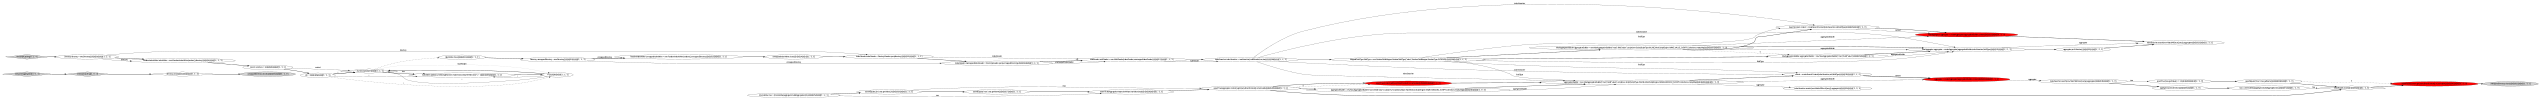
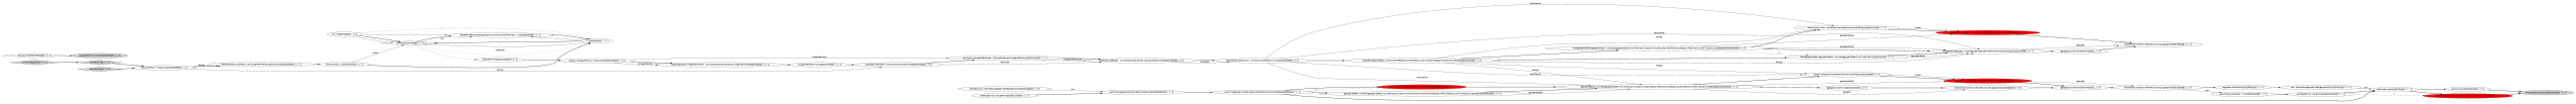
  digraph {
    fontname="Liberation Sans"
    rankdir=LR
    node [fillcolor=white fontname="Liberation Sans" shape=ellipse style=filled]
    edge [fontname="Liberation Sans" style=bold]
    n1 [fillcolor=lightgray label="testCacheAggregation['0', '0', '1']" shape=diamond]
    n2 [fillcolor=lightgray label="testScriptCaching['1', '0', '0']" shape=diamond]
    n3 [label="Directory directory = newDirectory()@@@3@@@['1', '1', '1']"]
    n4 [label="RandomIndexWriter indexWriter = new RandomIndexWriter(random(),directory)@@@4@@@['1', '1', '1']"]
    n5 [label="IndexReader indexReader = DirectoryReader.open(directory)@@@15@@@['1', '1', '1']"]
    n6 [label="MappedFieldType fieldType = new NumberFieldMapper.NumberFieldType(\"value\",NumberFieldMapper.NumberType.INTEGER)@@@19@@@['1', '1', '1']"]
    n7 [label="MaxAggregator aggregator = createAggregator(aggregationBuilder,indexSearcher,fieldType)@@@21@@@['1', '0', '1']"]
    n8 [label="MaxAggregationBuilder aggregationBuilder = new MaxAggregationBuilder(\"max\").field(\"value\")@@@20@@@['0', '0', '1']"]
    n9 [label="aggregationBuilder = new MaxAggregationBuilder(\"max\").field(\"value\").script(new Script(ScriptType.INLINE,MockScriptEngine.NAME,RANDOM_SCRIPT,Collections.emptyMap()))@@@31@@@['1', '1', '0']"]
    n10 [label="SearchContext context = createSearchContext(indexSearcher,null,fieldType)@@@21@@@['0', '1', '0']"]
    n11 [label="context = createSearchContext(indexSearcher,null,fieldType)@@@32@@@['0', '1', '0']"]
    n12 [label="MaxAggregationBuilder aggregationBuilder = new MaxAggregationBuilder(\"max\").field(\"value\").script(new Script(ScriptType.INLINE,MockScriptEngine.NAME,VALUE_SCRIPT,Collections.emptyMap()))@@@20@@@['1', '1', '0']"]
    n13 [label="indexSearcher.search(new MatchAllDocsQuery(),aggregator)@@@23@@@['1', '1', '1']"]
    n14 [label="aggregator.preCollection()@@@22@@@['1', '0', '1']"]
    n15 [label="indexSearcher.search(new MatchAllDocsQuery(),aggregator)@@@33@@@['1', '0', '0']"]
+   n16 [label="aggregator.preCollection()@@@32@@@['1', '0', '0']"]
    n17 [fillcolor=red label="aggregator = createAggregator(aggregationBuilder,context)@@@33@@@['0', '1', '0']"]
    n18 [fillcolor=red label="MaxAggregator aggregator = createAggregator(aggregationBuilder,context)@@@22@@@['0', '1', '0']"]
    n19 [label="indexSearcher.search(new MatchAllDocsQuery(),aggregator)@@@35@@@['1', '1', '0']"]
    n20 [label="aggregator.postCollection()@@@36@@@['1', '1', '0']"]
    n21 [label="assertTrue(max.getValue() <= 1.0)@@@39@@@['1', '1', '0']"]
    n22 [label="max = (InternalMax)aggregator.buildAggregation(0L)@@@37@@@['1', '1', '0']"]
    n23 [label="assertEquals(\"max\",max.getName())@@@40@@@['1', '1', '0']"]
-   n24 [label="multiReader.close()@@@30@@@['1', '1', '1']" shape=diamond]
+   n24 [label="multiReader.close()@@@30@@@['1', '1', '1']"]
    n25 [fillcolor=red label="assertFalse(context.getQueryShardContext().isCacheable())@@@42@@@['0', '1', '0']"]
+   n26 [label="directory.close()@@@31@@@['1', '0', '1']"]
    n27 [fillcolor=lightgray label="unmappedDirectory.close()@@@32@@@['1', '1', '1']"]
    n28 [label="IndexSearcher indexSearcher = newSearcher(multiReader,true,true)@@@18@@@['1', '1', '1']"]
+   n29 [label="aggregator.preCollection()@@@34@@@['1', '1', '0']"]
    n30 [label="assertEquals(\"max\",max.getName())@@@27@@@['1', '1', '1']"]
    n31 [label="assertTrue(AggregationInspectionHelper.hasValue(max))@@@28@@@['1', '1', '1']"]
    n32 [label="assertTrue(aggregator.context().getQueryShardContext().isCacheable())@@@29@@@['1', '1', '1']"]
    n33 [label="final int numDocs = 10@@@5@@@['1', '1', '1']"]
    n34 [label="IndexReader unamappedIndexReader = DirectoryReader.open(unmappedDirectory)@@@16@@@['1', '1', '1']"]
    n35 [label="MultiReader multiReader = new MultiReader(indexReader,unamappedIndexReader)@@@17@@@['1', '1', '1']"]
    n36 [label="aggregationBuilder = new MaxAggregationBuilder(\"max\").field(\"value\").script(new Script(ScriptType.INLINE,MockScriptEngine.NAME,RANDOM_SCRIPT,Collections.emptyMap()))@@@30@@@['1', '0', '0']"]
    n37 [label="InternalMax max = (InternalMax)aggregator.buildAggregation(0L)@@@25@@@['1', '1', '1']"]
-   n38 [label="assertEquals(10.0,max.getValue(),0)@@@26@@@['1', '1', '1']"]
    n39 [label="RandomIndexWriter unmappedIndexWriter = new RandomIndexWriter(random(),unmappedDirectory)@@@13@@@['1', '1', '1']"]
    n40 [label="unmappedIndexWriter.close()@@@14@@@['1', '1', '1']"]
    n41 [label="Directory unmappedDirectory = newDirectory()@@@12@@@['1', '1', '1']"]
    n42 [label="directory.close()@@@44@@@['0', '1', '0']" shape=diamond]
    n43 [fillcolor=lightgray label="unmappedDirectory.close()@@@45@@@['0', '1', '0']"]
    n44 [label="int i = 0@@@6@@@['1', '1', '1']"]
    n45 [label="i < numDocs@@@7@@@['1', '1', '1']" shape=diamond]
    n46 [label="indexWriter.addDocument(singleton(new NumericDocValuesField(\"value\",i + 1)))@@@9@@@['1', '1', '1']"]
    n47 [label="i++@@@8@@@['1', '1', '1']"]
    n48 [label="indexWriter.close()@@@11@@@['1', '1', '1']"]
    n49 [fillcolor=red label="assertTrue(context.getQueryShardContext().isCacheable())@@@30@@@['0', '1', '0']"]
    n50 [fillcolor=lightgray label="testScriptCaching['0', '1', '0']" shape=diamond]
    n1 -> n2
-   n2 -> n42
+   n2 -> n3
    n3 -> n4
    n3 -> n4 [label=directory style=solid]
    n3 -> n5 [label=directory style=solid]
    n4 -> n33
    n5 -> n34
    n5 -> n35 [label=indexReader style=solid]
    n6 -> n7 [label=fieldType style=solid]
    n6 -> n8
    n6 -> n9 [label=fieldType style=solid]
    n6 -> n10 [label=fieldType style=solid]
    n6 -> n11 [label=fieldType style=solid]
    n6 -> n12
    n7 -> n13 [label=aggregator style=solid]
    n7 -> n14
    n8 -> n7
    n8 -> n7 [label=aggregationBuilder style=solid]
    n9 -> n11
    n9 -> n15 [label=aggregator style=solid]
+   n9 -> n16
    n9 -> n17 [label=aggregationBuilder style=solid]
    n10 -> n18 [label=context style=solid]
    n10 -> n18
    n11 -> n17 [label=context style=solid]
    n11 -> n17
    n12 -> n7
    n12 -> n7 [label=aggregationBuilder style=solid]
    n12 -> n8 [label=0 style=dashed]
    n12 -> n10
    n12 -> n18 [label=aggregationBuilder style=solid]
    n14 -> n13
+   n15 -> n29
+   n16 -> n15
    n17 -> n19 [label=aggregator style=solid]
+   n17 -> n29
    n18 -> n13
    n19 -> n20
    n19 -> n21 [label=max style=solid]
    n20 -> n22
    n21 -> n23
    n22 -> n24 [label=max style=solid]
    n23 -> n24
    n23 -> n25 [label=0 style=dashed]
    n24 -> n25
+   n24 -> n26
    n25 -> n27
+   n26 -> n27
    n28 -> n6
    n28 -> n7 [label=indexSearcher style=solid]
    n28 -> n9 [label=indexSearcher style=solid]
    n28 -> n10 [label=indexSearcher style=solid]
    n28 -> n11 [label=indexSearcher style=solid]
+   n29 -> n19
    n30 -> n31
    n31 -> n32
    n32 -> n24
    n32 -> n36
    n32 -> n49
    n32 -> n49 [label=0 style=dashed]
-   n33 -> n44
+   n33 -> n47
    n33 -> n45 [label=context style=solid]
    n34 -> n35 [label=unamappedIndexReader style=solid]
    n34 -> n35
    n35 -> n28
    n35 -> n28 [label=multiReader style=solid]
    n36 -> n9 [label=aggregationBuilder style=solid]
    n36 -> n9
    n37 -> n31 [label=max style=solid]
-   n37 -> n38
-   n38 -> n30
-   n38 -> n32 [label=max style=solid]
    n39 -> n40
    n40 -> n5
    n41 -> n34 [label=unmappedDirectory style=solid]
    n41 -> n39 [label=unmappedDirectory style=solid]
    n41 -> n39
    n42 -> n43
    n44 -> n45 [label=i style=solid]
    n44 -> n45
    n44 -> n46 [label=i style=solid]
    n44 -> n47 [label=i style=dashed]
    n45 -> n46
    n45 -> n46 [label=true style=dotted]
    n45 -> n47 [label=multiReader style=dotted]
    n45 -> n48 [style=dashed]
    n46 -> n47
    n47 -> n45
    n47 -> n45 [label=i style=solid]
    n47 -> n46 [label=i style=solid]
    n48 -> n41
    n49 -> n9
    n50 -> n3
  }
